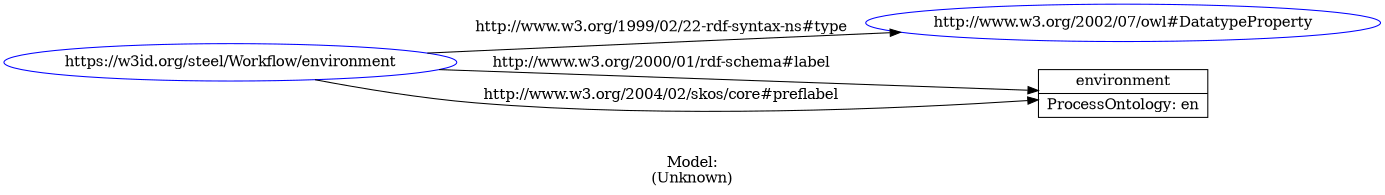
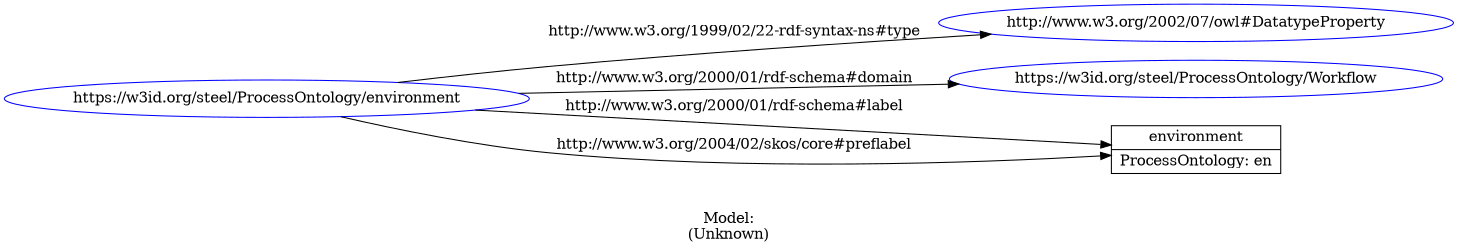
  digraph {
    fontname="DejaVu Serif"
    label="\n\nModel:\n(Unknown)"
    rankdir=LR
    node [color=blue fontname="DejaVu Serif" shape=ellipse]
    edge [fontname="DejaVu Serif"]
-   n1 [label="https://w3id.org/steel/Workflow/environment"]
+   n1 [label="https://w3id.org/steel/ProcessOntology/environment"]
    n2 [label="http://www.w3.org/2002/07/owl#DatatypeProperty"]
+   n3 [label="https://w3id.org/steel/ProcessOntology/Workflow"]
    n4 [label="environment|ProcessOntology: en" shape=record color=""]
    n1 -> n2 [label="http://www.w3.org/1999/02/22-rdf-syntax-ns#type"]
+   n1 -> n3 [label="http://www.w3.org/2000/01/rdf-schema#domain"]
    n1 -> n4 [label="http://www.w3.org/2000/01/rdf-schema#label"]
    n1 -> n4 [label="http://www.w3.org/2004/02/skos/core#preflabel"]
  }
